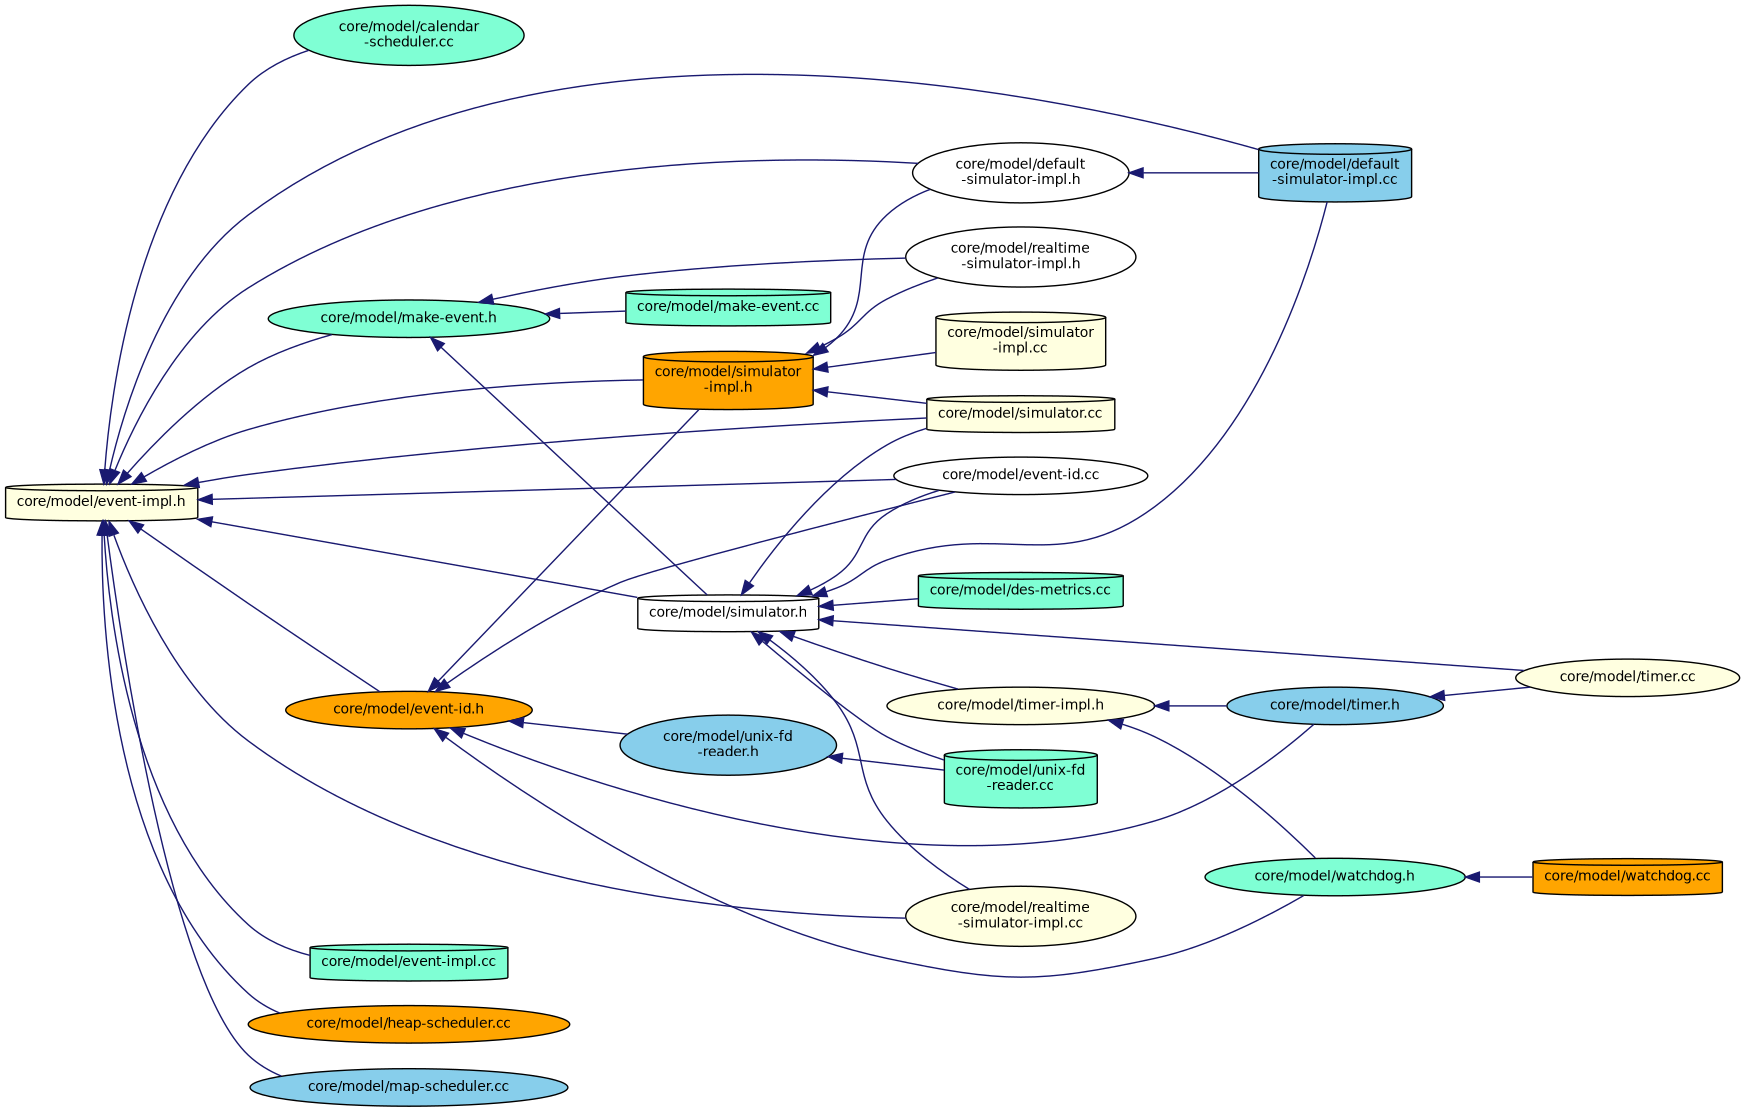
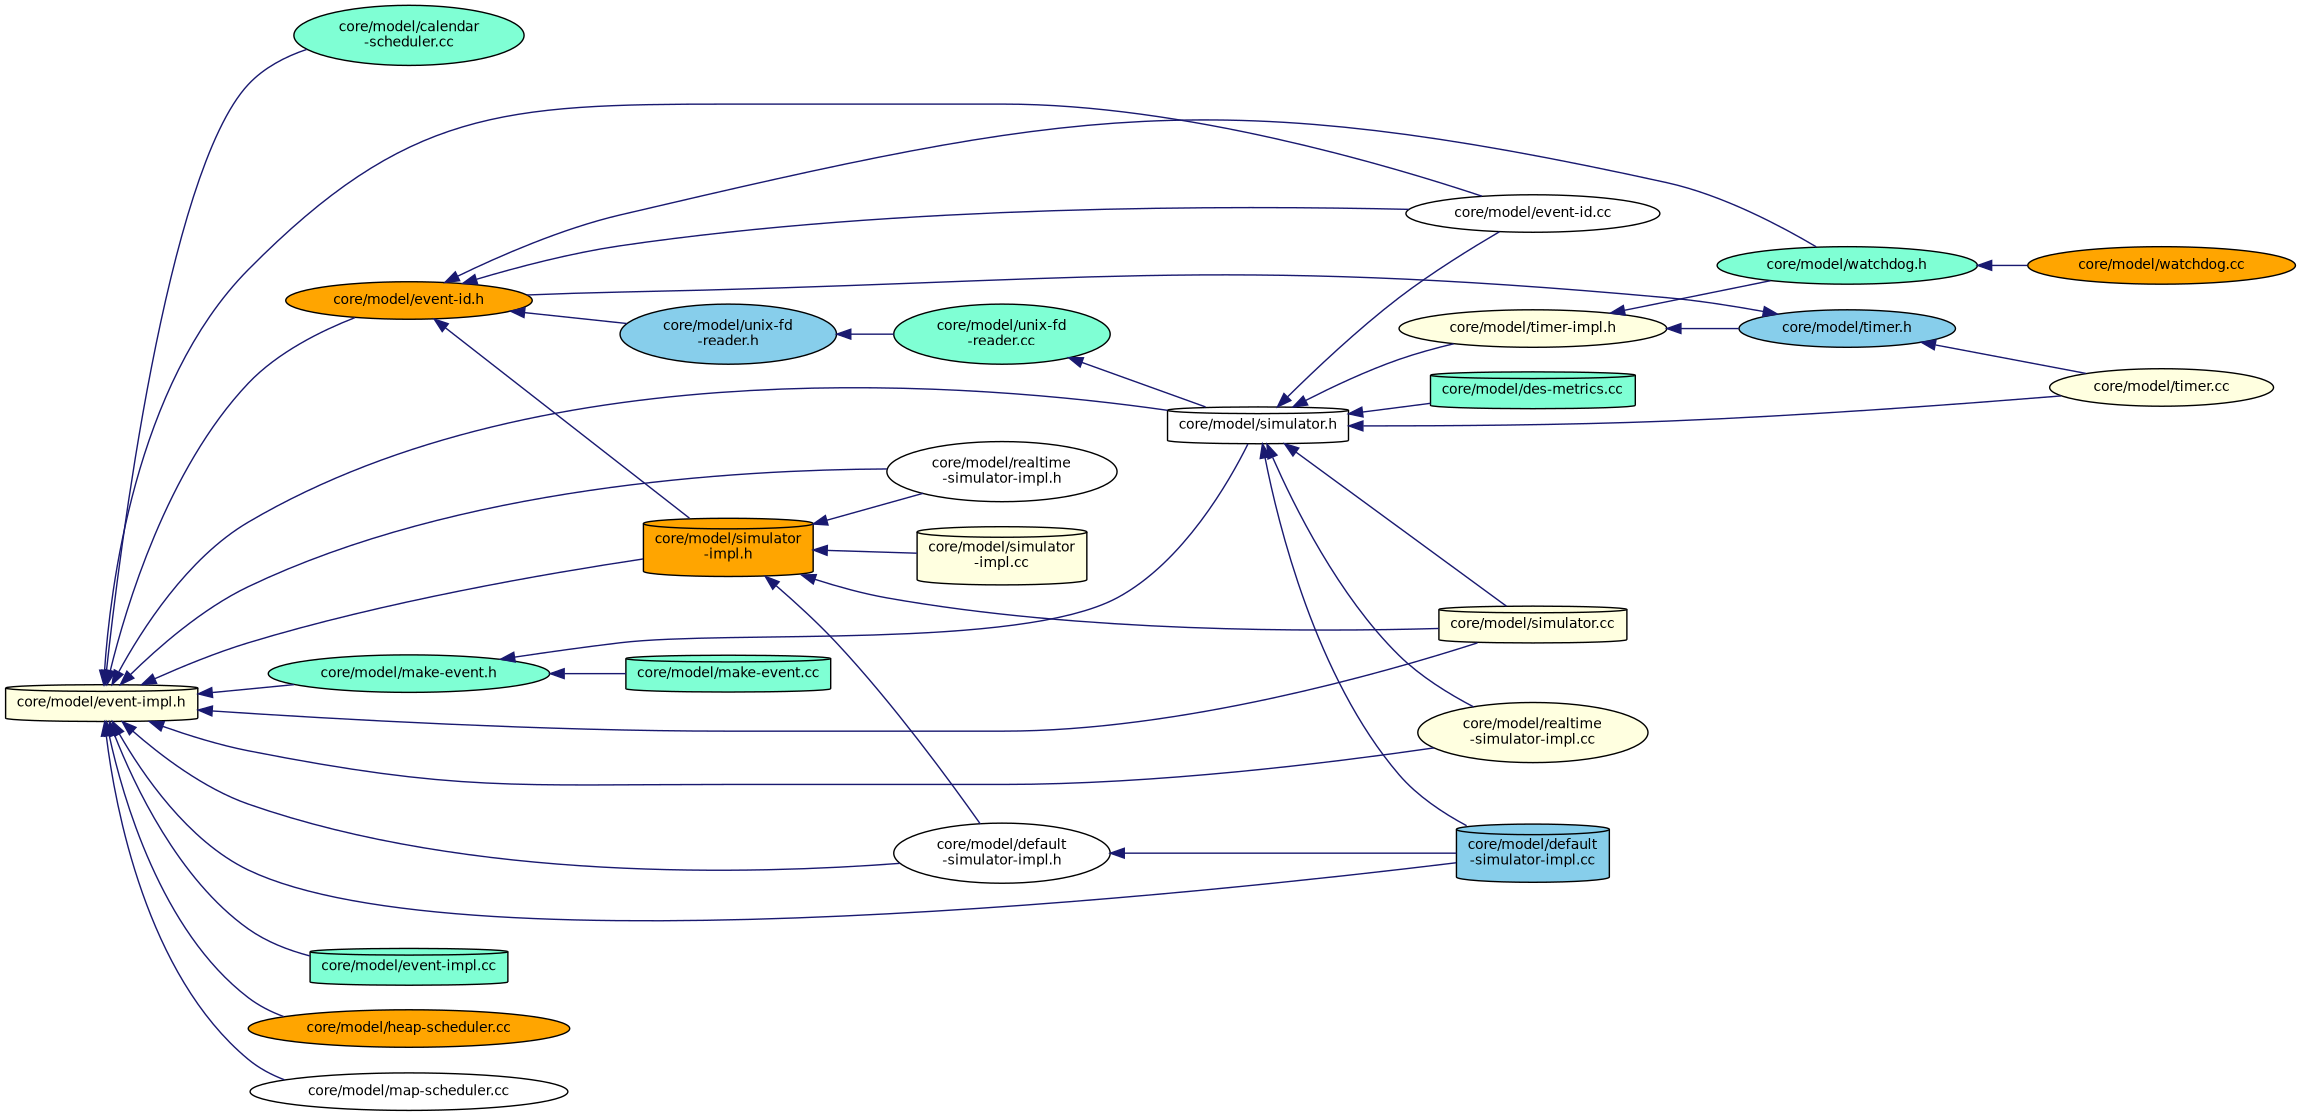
  digraph {
    rankdir=LR
    node [color=black fillcolor=aquamarine fontname=Helvetica fontsize=10 shape=ellipse style=filled]
    edge [color=midnightblue dir=back fontname=Helvetica fontsize=10 labelfontname=Helvetica labelfontsize=10 style=solid]
    n1 [fillcolor=lightyellow fontcolor=black height=0.2 label="core/model/event-impl.h" shape=cylinder width=0.4]
    n2 [height=0.2 label="core/model/calendar\l-scheduler.cc" width=0.4]
    n3 [fillcolor=orange height=0.2 label="core/model/event-id.h" width=0.4]
    n4 [fillcolor=white height=0.2 label="core/model/simulator.h" shape=cylinder width=0.4]
    n5 [fillcolor=skyblue height=0.2 label="core/model/default\l-simulator-impl.cc" shape=cylinder width=0.4]
    n6 [fillcolor=white height=0.2 label="core/model/event-id.cc" width=0.4]
    n7 [fillcolor=lightyellow height=0.2 label="core/model/realtime\l-simulator-impl.cc" width=0.4]
    n8 [fillcolor=lightyellow height=0.2 label="core/model/simulator.cc" shape=cylinder width=0.4]
    n9 [fillcolor=orange height=0.2 label="core/model/simulator\l-impl.h" shape=cylinder width=0.4]
    n10 [fillcolor=white height=0.2 label="core/model/default\l-simulator-impl.h" width=0.4]
    n11 [fillcolor=white height=0.2 label="core/model/realtime\l-simulator-impl.h" width=0.4]
    n12 [height=0.2 label="core/model/make-event.h" width=0.4]
    n13 [height=0.2 label="core/model/event-impl.cc" shape=cylinder width=0.4]
    n14 [fillcolor=orange height=0.2 label="core/model/heap-scheduler.cc" width=0.4]
-   n15 [fillcolor=skyblue height=0.2 label="core/model/map-scheduler.cc" width=0.4]
+   n15 [fillcolor=white height=0.2 label="core/model/map-scheduler.cc" width=0.4]
    n16 [fillcolor=skyblue height=0.2 label="core/model/timer.h" width=0.4]
    n17 [height=0.2 label="core/model/watchdog.h" width=0.4]
    n18 [fillcolor=skyblue height=0.2 label="core/model/unix-fd\l-reader.h" width=0.4]
    n19 [height=0.2 label="core/model/des-metrics.cc" shape=cylinder width=0.4]
    n20 [fillcolor=lightyellow height=0.2 label="core/model/timer.cc" width=0.4]
    n21 [fillcolor=lightyellow height=0.2 label="core/model/timer-impl.h" width=0.4]
-   n22 [height=0.2 label="core/model/unix-fd\l-reader.cc" shape=cylinder width=0.4]
+   n22 [height=0.2 label="core/model/unix-fd\l-reader.cc" width=0.4]
    n23 [fillcolor=lightyellow height=0.2 label="core/model/simulator\l-impl.cc" shape=cylinder width=0.4]
    n24 [height=0.2 label="core/model/make-event.cc" shape=cylinder width=0.4]
-   n25 [fillcolor=orange height=0.2 label="core/model/watchdog.cc" shape=cylinder width=0.4]
+   n25 [fillcolor=orange height=0.2 label="core/model/watchdog.cc" width=0.4]
    n1 -> n2
    n1 -> n3
    n1 -> n4
    n1 -> n5
    n1 -> n6
    n1 -> n7
    n1 -> n8
    n1 -> n9
    n1 -> n10
-   n12 -> n11
+   n1 -> n11
    n1 -> n12
    n1 -> n13
    n1 -> n14
    n1 -> n15
    n3 -> n6
    n3 -> n9
-   n3 -> n16
+   n16 -> n3
    n3 -> n17
    n3 -> n18
    n4 -> n5
    n4 -> n6
    n4 -> n7
    n4 -> n8
    n4 -> n19
    n4 -> n20
    n4 -> n21
-   n4 -> n22
+   n22 -> n4
    n9 -> n8
    n9 -> n10
    n9 -> n11
    n9 -> n23
    n10 -> n5
    n12 -> n4
    n12 -> n24
    n16 -> n20
    n17 -> n25
    n18 -> n22
    n21 -> n16
    n21 -> n17
  }
